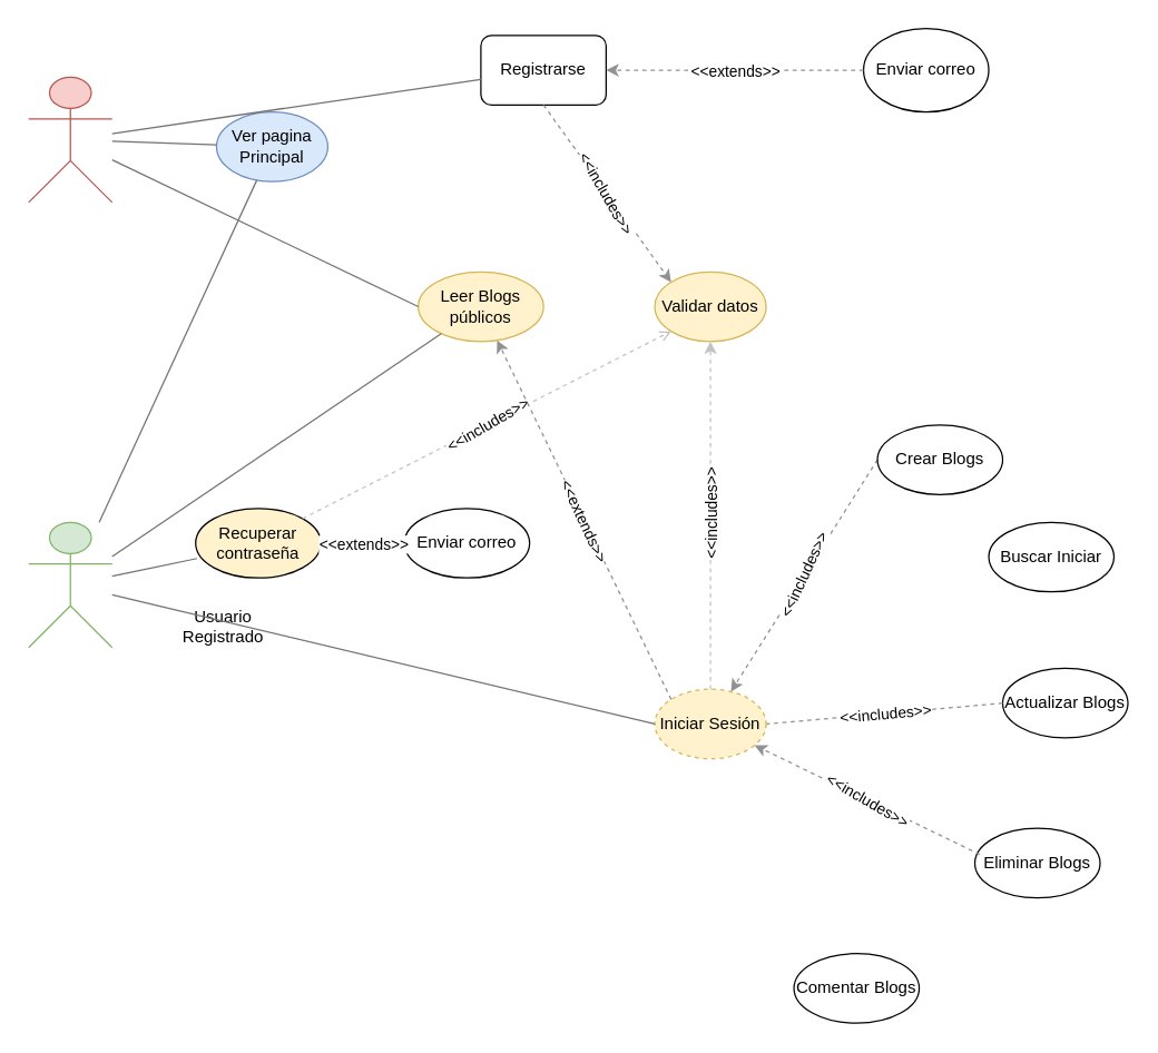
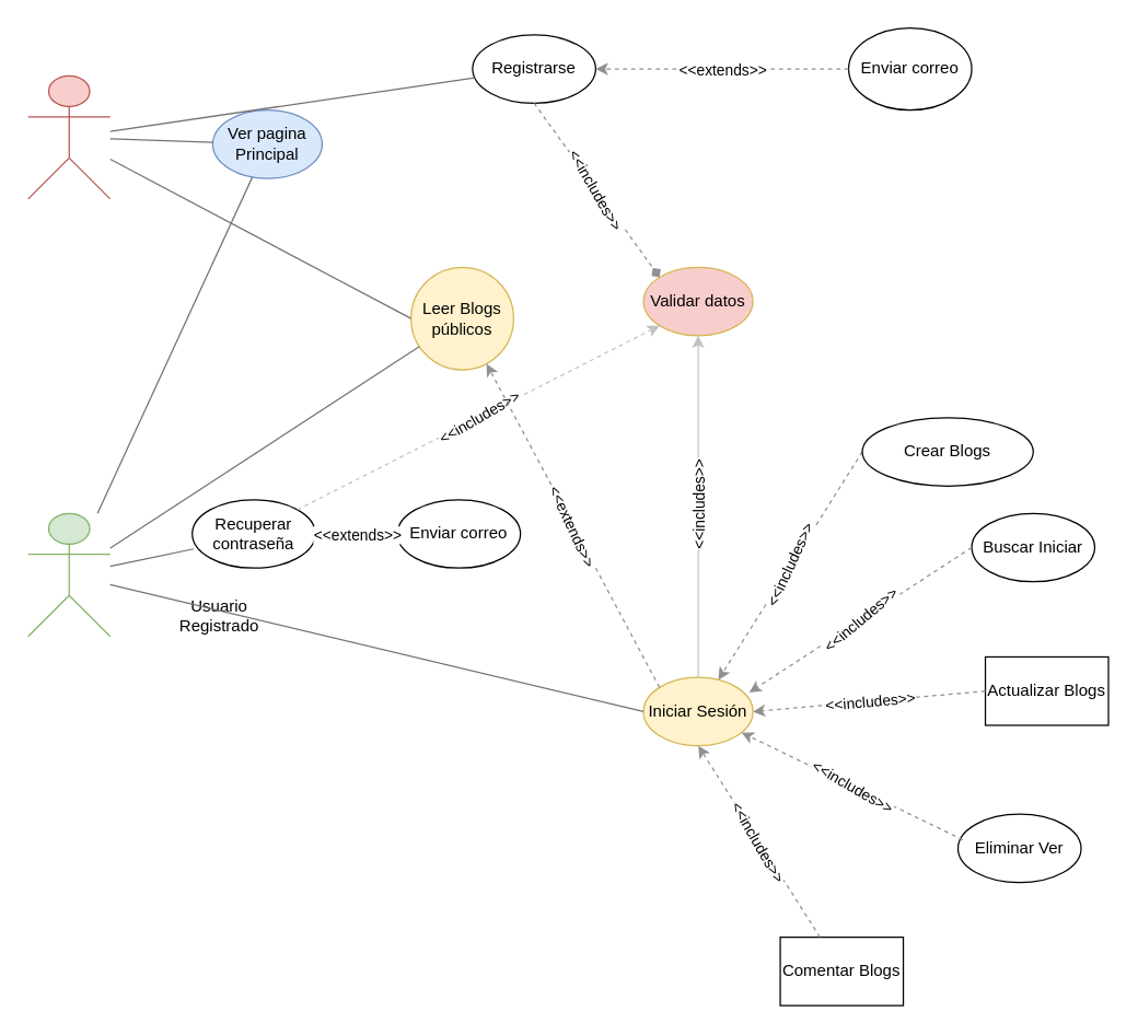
  <mxCell id="0" value="" />
  <mxCell id="1" parent="0" />
  <mxCell id="2" value="Actor" style="shape=umlActor;verticalLabelPosition=bottom;verticalAlign=top;html=1;outlineConnect=0;fillColor=#f8cecc;strokeColor=#b85450;noLabel=1;fontFamily=Helvetica;" parent="1" vertex="1"><mxGeometry x="20" y="55" width="60" height="90" as="geometry" /></mxCell>
  <mxCell id="3" value="Actor" style="shape=umlActor;verticalLabelPosition=bottom;verticalAlign=top;html=1;outlineConnect=0;fillColor=#d5e8d4;strokeColor=#82b366;noLabel=1;" parent="1" vertex="1"><mxGeometry x="20" y="375" width="60" height="90" as="geometry" /></mxCell>
  <mxCell id="4" value="Usuario Registrado" style="text;html=1;strokeColor=none;fillColor=none;align=center;verticalAlign=middle;whiteSpace=wrap;rounded=0;fontFamily=Helvetica;" parent="1" vertex="1"><mxGeometry x="125" y="425" width="70" height="50" as="geometry" /></mxCell>
  <mxCell id="5" value="Ver pagina Principal" style="ellipse;whiteSpace=wrap;html=1;fontFamily=Helvetica;fillColor=#dae8fc;strokeColor=#6c8ebf;" parent="1" vertex="1"><mxGeometry x="155" y="80" width="80" height="50" as="geometry" /></mxCell>
- <mxCell id="6" value="Registrarse" style="whiteSpace=wrap;html=1;fontFamily=Helvetica;rounded=1;" parent="1" vertex="1"><mxGeometry x="345" y="25" width="90" height="50" as="geometry" /></mxCell>
- <mxCell id="7" value="Leer Blogs públicos" style="ellipse;whiteSpace=wrap;html=1;fontFamily=Helvetica;fillColor=#fff2cc;strokeColor=#d6b656;" parent="1" vertex="1"><mxGeometry x="300" y="195" width="90" height="50" as="geometry" /></mxCell>
+ <mxCell id="6" value="Registrarse" style="ellipse;whiteSpace=wrap;html=1;fontFamily=Helvetica;" parent="1" vertex="1"><mxGeometry x="345" y="25" width="90" height="50" as="geometry" /></mxCell>
+ <mxCell id="7" value="Leer Blogs públicos" style="ellipse;whiteSpace=wrap;html=1;fontFamily=Helvetica;fillColor=#fff2cc;strokeColor=#d6b656;" parent="1" vertex="1"><mxGeometry x="300" y="195" width="75" height="75" as="geometry" /></mxCell>
  <mxCell id="8" value="" style="endArrow=none;html=1;fontFamily=Helvetica;strokeColor=#737373;" parent="1" source="2" target="6" edge="1"><mxGeometry width="50" height="50" relative="1" as="geometry"><mxPoint x="140" y="241.4" as="sourcePoint" /><mxPoint x="195.77" y="185" as="targetPoint" /></mxGeometry></mxCell>
  <mxCell id="9" value="" style="endArrow=none;html=1;fontFamily=Helvetica;entryX=0;entryY=0.5;entryDx=0;entryDy=0;strokeColor=#737373;" parent="1" source="2" target="7" edge="1"><mxGeometry width="50" height="50" relative="1" as="geometry"><mxPoint x="140" y="245" as="sourcePoint" /><mxPoint x="220" y="248" as="targetPoint" /></mxGeometry></mxCell>
- <mxCell id="10" value="Actualizar Blogs" style="ellipse;whiteSpace=wrap;html=1;fontFamily=Helvetica;" parent="1" vertex="1"><mxGeometry x="720" y="480" width="90" height="50" as="geometry" /></mxCell>
- <mxCell id="11" value="Eliminar Blogs" style="ellipse;whiteSpace=wrap;html=1;fontFamily=Helvetica;" parent="1" vertex="1"><mxGeometry x="700" y="595" width="90" height="50" as="geometry" /></mxCell>
+ <mxCell id="10" value="Actualizar Blogs" style="whiteSpace=wrap;html=1;fontFamily=Helvetica;rounded=0;" parent="1" vertex="1"><mxGeometry x="720" y="480" width="90" height="50" as="geometry" /></mxCell>
+ <mxCell id="11" value="Eliminar Ver" style="ellipse;whiteSpace=wrap;html=1;fontFamily=Helvetica;" parent="1" vertex="1"><mxGeometry x="700" y="595" width="90" height="50" as="geometry" /></mxCell>
  <mxCell id="12" value="" style="endArrow=none;html=1;fontFamily=Helvetica;strokeColor=#737373;" parent="1" source="3" target="5" edge="1"><mxGeometry width="50" height="50" relative="1" as="geometry"><mxPoint x="160" y="365" as="sourcePoint" /><mxPoint x="210" y="315" as="targetPoint" /></mxGeometry></mxCell>
  <mxCell id="13" value="" style="endArrow=none;html=1;fontFamily=Helvetica;strokeColor=#737373;" parent="1" source="2" target="5" edge="1"><mxGeometry width="50" height="50" relative="1" as="geometry"><mxPoint x="130" y="332.692" as="sourcePoint" /><mxPoint x="230" y="225" as="targetPoint" /></mxGeometry></mxCell>
- <mxCell id="14" value="" style="endArrow=none;html=1;strokeColor=#919191;fontFamily=Helvetica;dashed=1;entryX=1;entryY=0.5;entryDx=0;entryDy=0;exitX=0;exitY=0.5;exitDx=0;exitDy=0;" parent="1" source="10" target="33" edge="1"><mxGeometry relative="1" as="geometry"><mxPoint x="330" y="490" as="sourcePoint" /><mxPoint x="539.04" y="329.8" as="targetPoint" /><Array as="points" /></mxGeometry></mxCell>
+ <mxCell id="14" value="" style="endArrow=classic;html=1;strokeColor=#919191;fontFamily=Helvetica;dashed=1;entryX=1;entryY=0.5;entryDx=0;entryDy=0;exitX=0;exitY=0.5;exitDx=0;exitDy=0;" parent="1" source="10" target="33" edge="1"><mxGeometry relative="1" as="geometry"><mxPoint x="330" y="490" as="sourcePoint" /><mxPoint x="539.04" y="329.8" as="targetPoint" /><Array as="points" /></mxGeometry></mxCell>
  <mxCell id="15" value="&amp;lt;&amp;lt;includes&amp;gt;&amp;gt;" style="edgeLabel;resizable=0;html=1;align=center;verticalAlign=middle;rotation=-5;" parent="14" connectable="0" vertex="1"><mxGeometry relative="1" as="geometry" /></mxCell>
  <mxCell id="16" value="" style="endArrow=classic;html=1;strokeColor=#919191;fontFamily=Helvetica;dashed=1;exitX=0;exitY=0.5;exitDx=0;exitDy=0;" parent="1" source="30" target="33" edge="1"><mxGeometry relative="1" as="geometry"><mxPoint x="330" y="550" as="sourcePoint" /><mxPoint x="559.04" y="325" as="targetPoint" /><Array as="points" /></mxGeometry></mxCell>
  <mxCell id="17" value="&amp;lt;&amp;lt;includes&amp;gt;&amp;gt;" style="edgeLabel;resizable=0;html=1;align=center;verticalAlign=middle;rotation=-65;" parent="16" connectable="0" vertex="1"><mxGeometry relative="1" as="geometry" /></mxCell>
- <mxCell id="18" value="Validar datos" style="ellipse;whiteSpace=wrap;html=1;fontFamily=Helvetica;fillColor=#fff2cc;strokeColor=#d6b656;" parent="1" vertex="1"><mxGeometry x="470" y="195" width="80" height="50" as="geometry" /></mxCell>
- <mxCell id="19" value="" style="endArrow=classic;html=1;strokeColor=#919191;fontFamily=Helvetica;exitX=0.5;exitY=1;exitDx=0;exitDy=0;dashed=1;entryX=0;entryY=0;entryDx=0;entryDy=0;" parent="1" source="6" target="18" edge="1"><mxGeometry relative="1" as="geometry"><mxPoint x="310" y="140" as="sourcePoint" /><mxPoint x="490" y="75" as="targetPoint" /><Array as="points" /></mxGeometry></mxCell>
+ <mxCell id="18" value="Validar datos" style="ellipse;whiteSpace=wrap;html=1;fontFamily=Helvetica;fillColor=#f8cecc;strokeColor=#d6b656;" parent="1" vertex="1"><mxGeometry x="470" y="195" width="80" height="50" as="geometry" /></mxCell>
+ <mxCell id="19" value="" style="endArrow=diamond;html=1;strokeColor=#919191;fontFamily=Helvetica;exitX=0.5;exitY=1;exitDx=0;exitDy=0;dashed=1;entryX=0;entryY=0;entryDx=0;entryDy=0;" parent="1" source="6" target="18" edge="1"><mxGeometry relative="1" as="geometry"><mxPoint x="310" y="140" as="sourcePoint" /><mxPoint x="490" y="75" as="targetPoint" /><Array as="points" /></mxGeometry></mxCell>
  <mxCell id="20" value="&amp;lt;&amp;lt;includes&amp;gt;&amp;gt;" style="edgeLabel;resizable=0;html=1;align=center;verticalAlign=middle;rotation=60;" parent="19" connectable="0" vertex="1"><mxGeometry relative="1" as="geometry" /></mxCell>
- <mxCell id="21" value="Comentar Blogs" style="ellipse;whiteSpace=wrap;html=1;fontFamily=Helvetica;" parent="1" vertex="1"><mxGeometry x="570" y="685" width="90" height="50" as="geometry" /></mxCell>
- <mxCell id="24" value="Recuperar contraseña" style="ellipse;whiteSpace=wrap;html=1;fontFamily=Helvetica;fillColor=#fff2cc;" parent="1" vertex="1"><mxGeometry x="140" y="365" width="90" height="50" as="geometry" /></mxCell>
+ <mxCell id="21" value="Comentar Blogs" style="whiteSpace=wrap;html=1;fontFamily=Helvetica;rounded=0;" parent="1" vertex="1"><mxGeometry x="570" y="685" width="90" height="50" as="geometry" /></mxCell>
+ <mxCell id="22" value="" style="endArrow=classic;html=1;strokeColor=#919191;fontFamily=Helvetica;dashed=1;entryX=0.5;entryY=1;entryDx=0;entryDy=0;" parent="1" source="21" target="33" edge="1"><mxGeometry relative="1" as="geometry"><mxPoint x="328.56" y="603.4" as="sourcePoint" /><mxPoint x="508.56" y="308.2" as="targetPoint" /><Array as="points" /></mxGeometry></mxCell>
+ <mxCell id="23" value="&amp;lt;&amp;lt;includes&amp;gt;&amp;gt;" style="edgeLabel;resizable=0;html=1;align=center;verticalAlign=middle;rotation=60;" parent="22" connectable="0" vertex="1"><mxGeometry relative="1" as="geometry" /></mxCell>
+ <mxCell id="24" value="Recuperar contraseña" style="ellipse;whiteSpace=wrap;html=1;fontFamily=Helvetica;" parent="1" vertex="1"><mxGeometry x="140" y="365" width="90" height="50" as="geometry" /></mxCell>
  <mxCell id="25" value="" style="endArrow=none;html=1;fontFamily=Helvetica;entryX=0.011;entryY=0.72;entryDx=0;entryDy=0;strokeColor=#737373;entryPerimeter=0;" parent="1" source="3" target="24" edge="1"><mxGeometry width="50" height="50" relative="1" as="geometry"><mxPoint x="124.402" y="475" as="sourcePoint" /><mxPoint x="220" y="652.6" as="targetPoint" /></mxGeometry></mxCell>
  <mxCell id="26" value="Enviar correo" style="ellipse;whiteSpace=wrap;html=1;fontFamily=Helvetica;" parent="1" vertex="1"><mxGeometry x="290" y="365" width="90" height="50" as="geometry" /></mxCell>
  <mxCell id="27" value="" style="endArrow=classic;html=1;strokeColor=#C2C2C2;fontFamily=Helvetica;dashed=1;entryX=1;entryY=0.5;entryDx=0;entryDy=0;exitX=0;exitY=0.5;exitDx=0;exitDy=0;" parent="1" source="26" target="24" edge="1"><mxGeometry relative="1" as="geometry"><mxPoint x="265" y="309.5" as="sourcePoint" /><mxPoint x="475" y="-40" as="targetPoint" /><Array as="points" /></mxGeometry></mxCell>
  <mxCell id="28" value="&amp;lt;&amp;lt;extends&amp;gt;&amp;gt;" style="edgeLabel;resizable=0;html=1;align=center;verticalAlign=middle;rotation=0;" parent="27" connectable="0" vertex="1"><mxGeometry relative="1" as="geometry" /></mxCell>
  <mxCell id="29" value="Buscar Iniciar" style="ellipse;whiteSpace=wrap;html=1;fontFamily=Helvetica;" parent="1" vertex="1"><mxGeometry x="710" y="375" width="90" height="50" as="geometry" /></mxCell>
- <mxCell id="30" value="Crear Blogs" style="ellipse;whiteSpace=wrap;html=1;fontFamily=Helvetica;" parent="1" vertex="1"><mxGeometry x="630" y="305" width="90" height="50" as="geometry" /></mxCell>
- <mxCell id="33" value="Iniciar Sesión" style="ellipse;whiteSpace=wrap;html=1;fontFamily=Helvetica;fillColor=#fff2cc;strokeColor=#d6b656;dashed=1;" parent="1" vertex="1"><mxGeometry x="470" y="495" width="80" height="50" as="geometry" /></mxCell>
+ <mxCell id="30" value="Crear Blogs" style="ellipse;whiteSpace=wrap;html=1;fontFamily=Helvetica;" parent="1" vertex="1"><mxGeometry x="630" y="305" width="125" height="50" as="geometry" /></mxCell>
+ <mxCell id="31" value="" style="endArrow=classic;html=1;strokeColor=#919191;fontFamily=Helvetica;dashed=1;entryX=0.966;entryY=0.22;entryDx=0;entryDy=0;exitX=0;exitY=0.5;exitDx=0;exitDy=0;entryPerimeter=0;" parent="1" source="29" target="33" edge="1"><mxGeometry relative="1" as="geometry"><mxPoint x="470" y="450" as="sourcePoint" /><mxPoint x="528.56" y="318.2" as="targetPoint" /><Array as="points" /></mxGeometry></mxCell>
+ <mxCell id="32" value="&amp;lt;&amp;lt;includes&amp;gt;&amp;gt;" style="edgeLabel;resizable=0;html=1;align=center;verticalAlign=middle;rotation=-40;" parent="31" connectable="0" vertex="1"><mxGeometry relative="1" as="geometry" /></mxCell>
+ <mxCell id="33" value="Iniciar Sesión" style="ellipse;whiteSpace=wrap;html=1;fontFamily=Helvetica;fillColor=#fff2cc;strokeColor=#d6b656;" parent="1" vertex="1"><mxGeometry x="470" y="495" width="80" height="50" as="geometry" /></mxCell>
  <mxCell id="34" value="" style="endArrow=none;html=1;fontFamily=Helvetica;strokeColor=#737373;entryX=0;entryY=0.5;entryDx=0;entryDy=0;" parent="1" source="3" target="33" edge="1"><mxGeometry width="50" height="50" relative="1" as="geometry"><mxPoint x="150" y="415.294" as="sourcePoint" /><mxPoint x="265.818" y="319.914" as="targetPoint" /></mxGeometry></mxCell>
- <mxCell id="35" value="" style="endArrow=open;html=1;strokeColor=#C2C2C2;fontFamily=Helvetica;dashed=1;entryX=0;entryY=1;entryDx=0;entryDy=0;exitX=1;exitY=0;exitDx=0;exitDy=0;" parent="1" source="24" target="18" edge="1"><mxGeometry relative="1" as="geometry"><mxPoint x="447.886" y="680.048" as="sourcePoint" /><mxPoint x="210" y="505" as="targetPoint" /><Array as="points" /></mxGeometry></mxCell>
+ <mxCell id="35" value="" style="endArrow=classic;html=1;strokeColor=#C2C2C2;fontFamily=Helvetica;dashed=1;entryX=0;entryY=1;entryDx=0;entryDy=0;exitX=1;exitY=0;exitDx=0;exitDy=0;" parent="1" source="24" target="18" edge="1"><mxGeometry relative="1" as="geometry"><mxPoint x="447.886" y="680.048" as="sourcePoint" /><mxPoint x="210" y="505" as="targetPoint" /><Array as="points" /></mxGeometry></mxCell>
  <mxCell id="36" value="&amp;lt;&amp;lt;includes&amp;gt;&amp;gt;" style="edgeLabel;resizable=0;html=1;align=center;verticalAlign=middle;rotation=-30;" parent="35" connectable="0" vertex="1"><mxGeometry relative="1" as="geometry" /></mxCell>
  <mxCell id="37" value="Enviar correo" style="ellipse;whiteSpace=wrap;html=1;fontFamily=Helvetica;" parent="1" vertex="1"><mxGeometry x="620" y="20" width="90" height="60" as="geometry" /></mxCell>
  <mxCell id="38" value="" style="endArrow=classic;html=1;fontFamily=Helvetica;dashed=1;entryX=1;entryY=0.5;entryDx=0;entryDy=0;exitX=0;exitY=0.5;exitDx=0;exitDy=0;strokeColor=#919191;" parent="1" source="37" target="6" edge="1"><mxGeometry relative="1" as="geometry"><mxPoint x="320" y="69.5" as="sourcePoint" /><mxPoint x="310" y="130" as="targetPoint" /><Array as="points" /></mxGeometry></mxCell>
  <mxCell id="39" value="&amp;lt;&amp;lt;extends&amp;gt;&amp;gt;" style="edgeLabel;resizable=0;html=1;align=center;verticalAlign=middle;rotation=0;" parent="38" connectable="0" vertex="1"><mxGeometry relative="1" as="geometry" /></mxCell>
  <mxCell id="40" value="" style="endArrow=classic;html=1;strokeColor=#919191;fontFamily=Helvetica;dashed=1;exitX=0.039;exitY=0.375;exitDx=0;exitDy=0;exitPerimeter=0;" parent="1" source="11" target="33" edge="1"><mxGeometry relative="1" as="geometry"><mxPoint x="535" y="560" as="sourcePoint" /><mxPoint x="298.284" y="477.678" as="targetPoint" /><Array as="points" /></mxGeometry></mxCell>
  <mxCell id="41" value="&amp;lt;&amp;lt;includes&amp;gt;&amp;gt;" style="edgeLabel;resizable=0;html=1;align=center;verticalAlign=middle;rotation=30;" parent="40" connectable="0" vertex="1"><mxGeometry relative="1" as="geometry" /></mxCell>
  <mxCell id="42" value="" style="endArrow=none;html=1;fontFamily=Helvetica;strokeColor=#737373;" parent="1" source="3" target="7" edge="1"><mxGeometry width="50" height="50" relative="1" as="geometry"><mxPoint x="84.01" y="374.996" as="sourcePoint" /><mxPoint x="170" y="360.91" as="targetPoint" /></mxGeometry></mxCell>
- <mxCell id="43" value="" style="endArrow=classic;html=1;strokeColor=#C2C2C2;fontFamily=Helvetica;dashed=1;entryX=0.5;entryY=1;entryDx=0;entryDy=0;" parent="1" source="33" target="18" edge="1"><mxGeometry relative="1" as="geometry"><mxPoint x="251.82" y="382.322" as="sourcePoint" /><mxPoint x="491.716" y="247.678" as="targetPoint" /><Array as="points" /></mxGeometry></mxCell>
+ <mxCell id="43" value="" style="endArrow=classic;html=1;strokeColor=#C2C2C2;fontFamily=Helvetica;dashed=0;entryX=0.5;entryY=1;entryDx=0;entryDy=0;" parent="1" source="33" target="18" edge="1"><mxGeometry relative="1" as="geometry"><mxPoint x="251.82" y="382.322" as="sourcePoint" /><mxPoint x="491.716" y="247.678" as="targetPoint" /><Array as="points" /></mxGeometry></mxCell>
  <mxCell id="44" value="&amp;lt;&amp;lt;includes&amp;gt;&amp;gt;" style="edgeLabel;resizable=0;html=1;align=center;verticalAlign=middle;rotation=-90;" parent="43" connectable="0" vertex="1"><mxGeometry relative="1" as="geometry" /></mxCell>
  <mxCell id="45" value="" style="endArrow=classic;html=1;fontFamily=Helvetica;dashed=1;exitX=0;exitY=0;exitDx=0;exitDy=0;strokeColor=#919191;" parent="1" source="33" target="7" edge="1"><mxGeometry relative="1" as="geometry"><mxPoint x="496" y="495" as="sourcePoint" /><mxPoint x="311" y="495" as="targetPoint" /><Array as="points" /></mxGeometry></mxCell>
  <mxCell id="46" value="&amp;lt;&amp;lt;extends&amp;gt;&amp;gt;" style="edgeLabel;resizable=0;html=1;align=center;verticalAlign=middle;rotation=65;" parent="45" connectable="0" vertex="1"><mxGeometry relative="1" as="geometry" /></mxCell>
